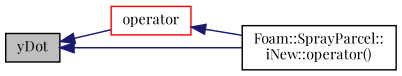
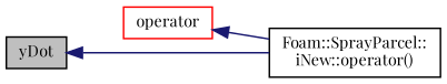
  digraph {
    fontname="Playfair Display"
    rankdir=LR
    node [color=black fontname="Playfair Display" fontsize=10 shape=record]
    edge [color=midnightblue dir=back fontname="Playfair Display" fontsize=10 labelfontname=FreeSans labelfontsize=10 style=solid]
    n1 [fillcolor=grey75 fontcolor=black height=0.2 label=yDot style=filled width=0.4]
    n2 [color=red height=0.2 label=operator width=0.4]
    n3 [height=0.2 label="Foam::SprayParcel::\liNew::operator()" width=0.4]
-   n1 -> n2
    n1 -> n3
    n2 -> n3
  }
